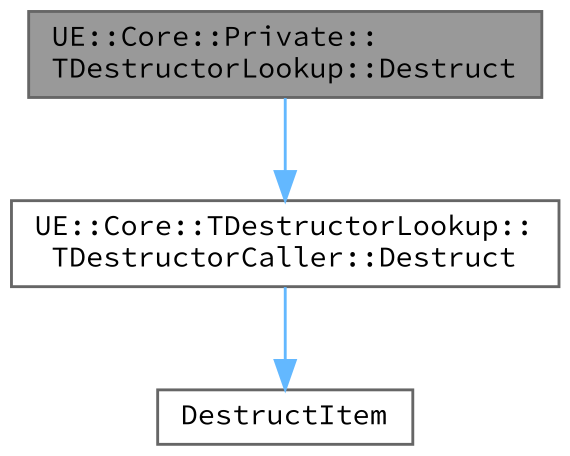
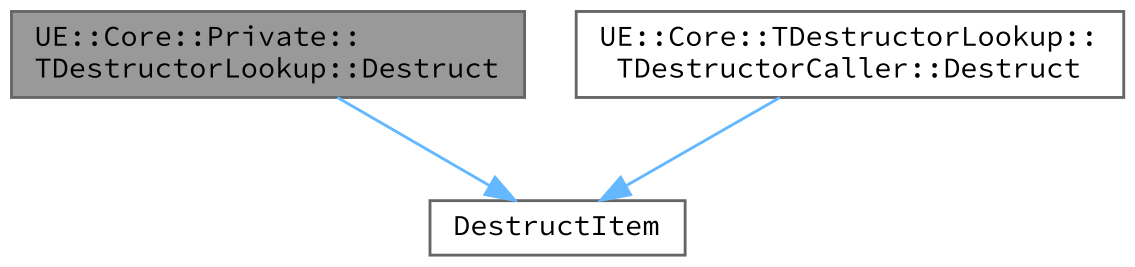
  digraph {
    fontname="Source Code Pro"
    rankdir=TB
    node [color=grey40 fillcolor=white fontname="Source Code Pro" fontsize=10 shape=box style=filled]
    edge [color=steelblue1 fontname="Source Code Pro" fontsize=10 labelfontname=Helvetica labelfontsize=10 style=solid]
    n1 [color=gray40 fillcolor=grey60 fontcolor=black height=0.2 label="UE::Core::Private::\lTDestructorLookup::Destruct" width=0.4]
    n2 [height=0.2 label="UE::Core::TDestructorLookup::\lTDestructorCaller::Destruct" width=0.4]
    n3 [height=0.2 label=DestructItem width=0.4]
-   n1 -> n2
+   n1 -> n3
    n2 -> n3
  }
